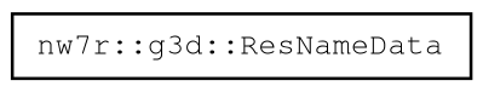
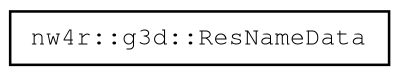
  digraph {
    rankdir=LR
-   n1 [color=black fillcolor=white fontname=FreeMono fontsize=10 height=0.2 label="nw7r::g3d::ResNameData" shape=record style=filled width=0.4]
+   n1 [color=black fillcolor=white fontname=FreeMono fontsize=10 height=0.2 label="nw4r::g3d::ResNameData" shape=record style=filled width=0.4]
  }
